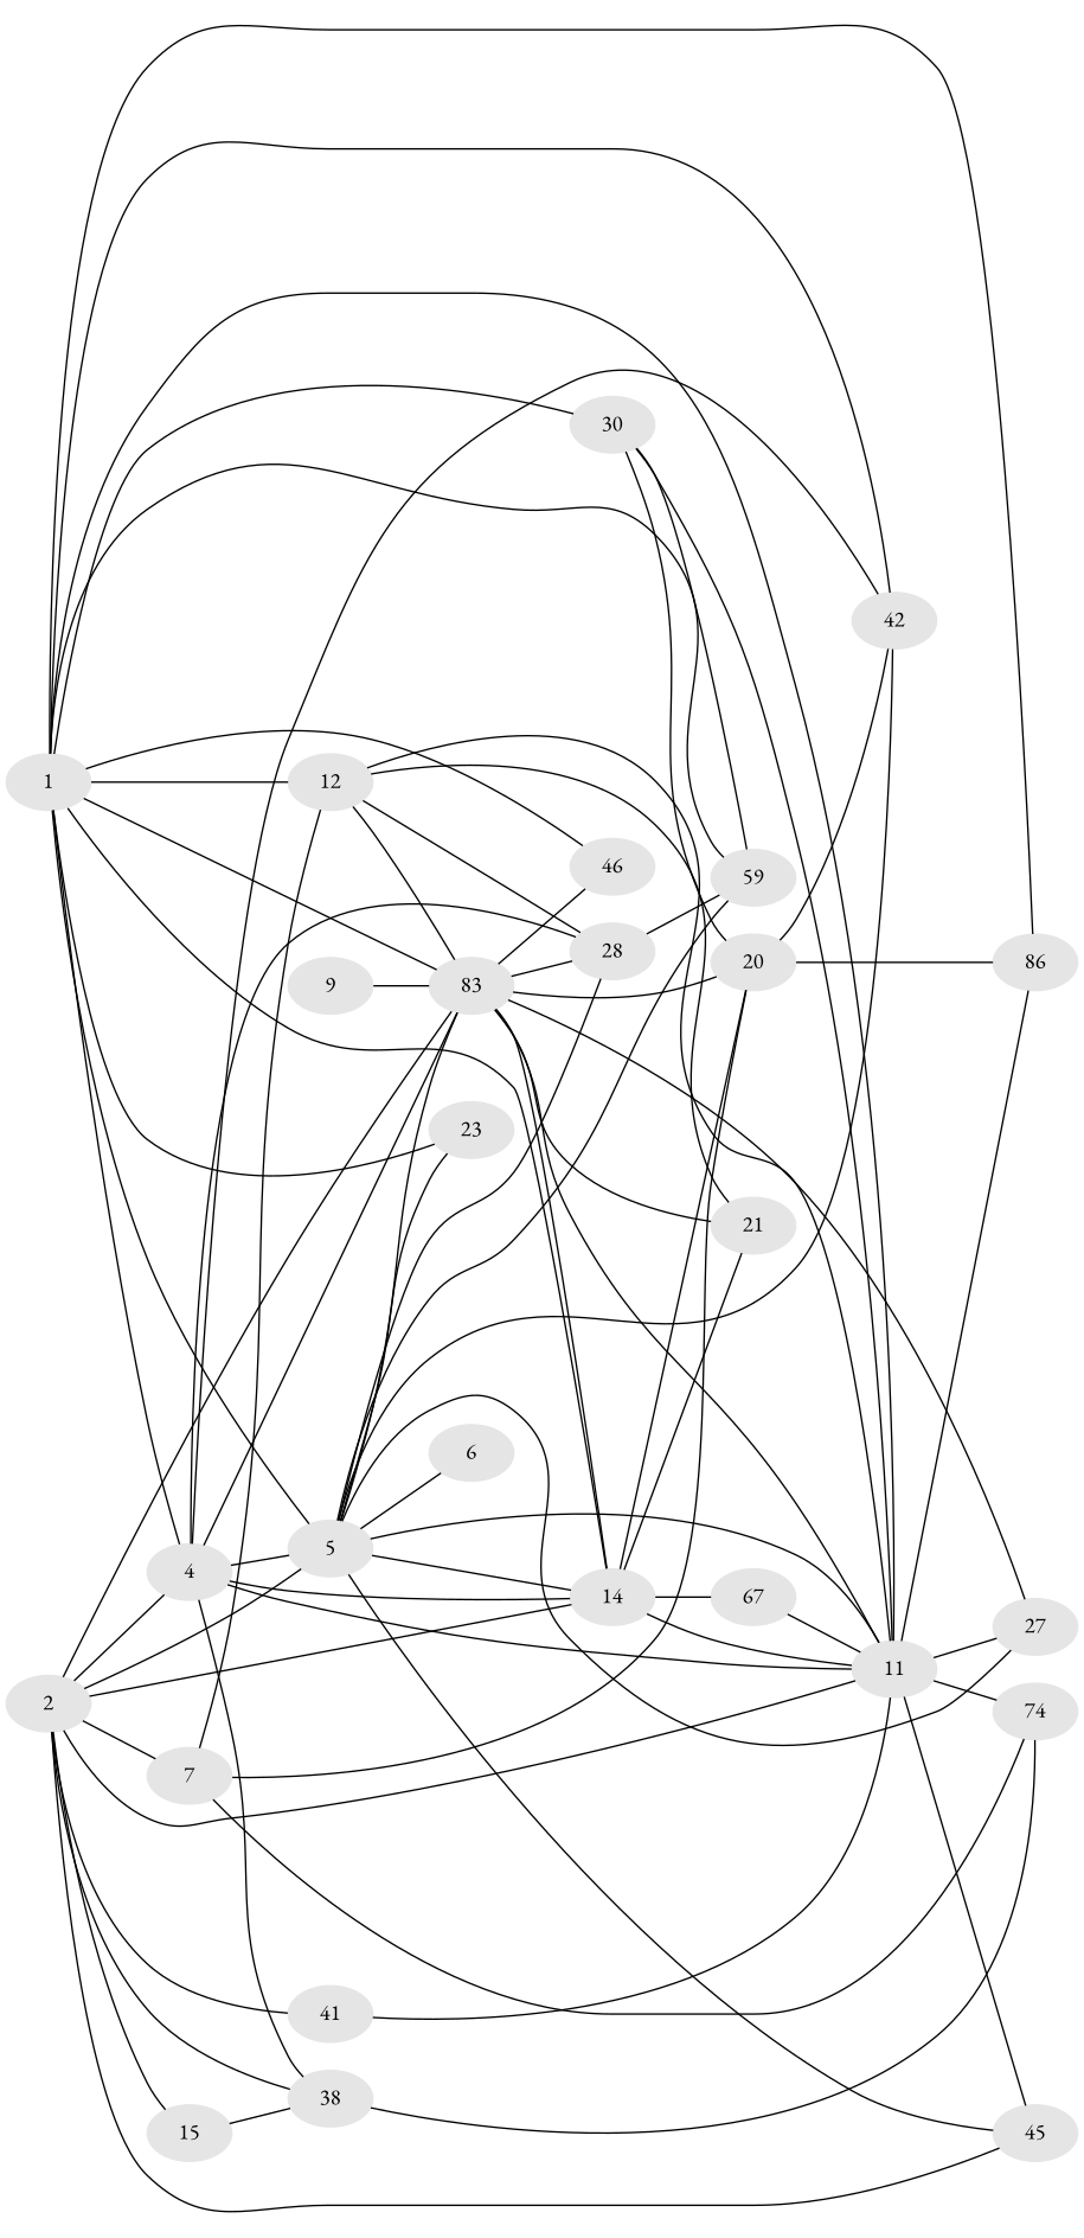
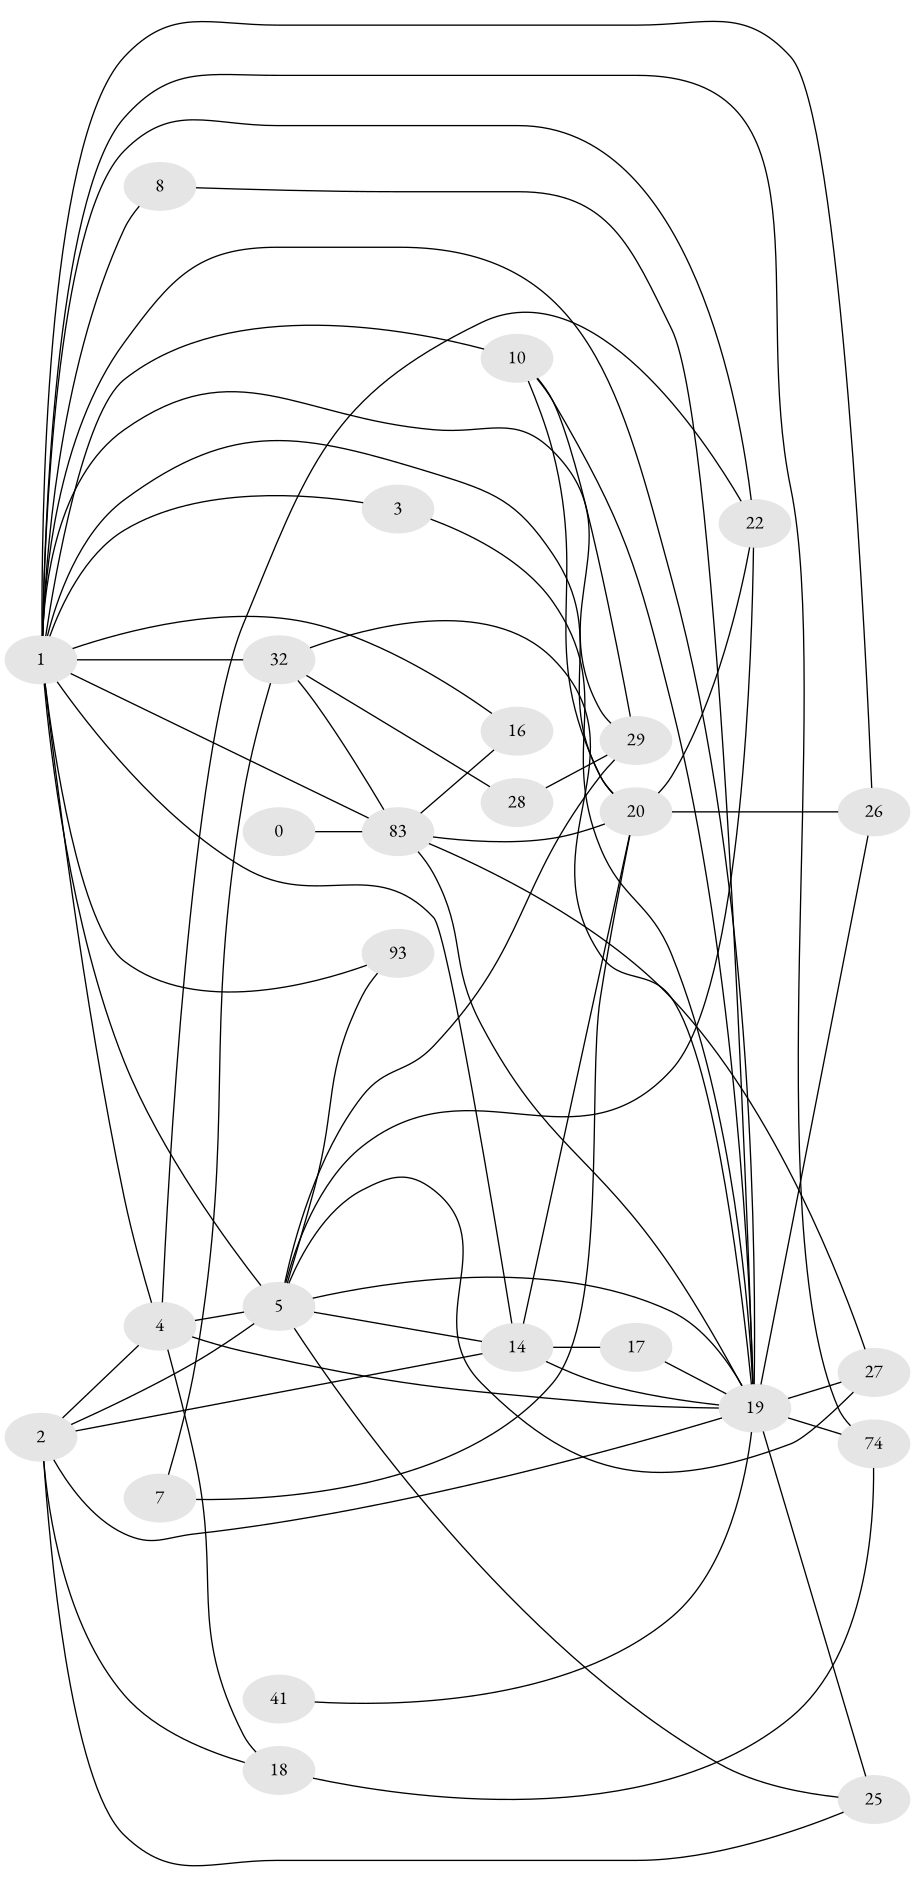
  graph {
    fontname="EB Garamond"
    rankdir=LR
    node [color=gray90 fontname="EB Garamond" style=filled]
    edge [fontname="EB Garamond" weight=1.0]
    1
+   3
    4
    5
-   10 [label=30]
-   12
+   8
+   10
+   12 [label=32]
    n8 [label=83]
    14
-   16 [label=46]
-   19 [label=11]
+   16
+   19
    20
-   22 [label=42]
-   23
+   22
+   23 [label=93]
    n15 [label=74]
-   26 [label=86]
-   29 [label=59]
+   26
+   29
    2
    7
    n20 [label=41]
-   15
-   18 [label=38]
-   25 [label=45]
+   18
+   25
    28
-   6
    27
-   21
-   17 [label=67]
-   9
+   17
+   9 [label=0]
+   1 -- 3
    1 -- 4 [weight=3.0]
    1 -- 5
+   1 -- 8
    1 -- 10 [weight=2.0]
    1 -- 12
    1 -- n8 [weight=2.0]
    1 -- 14 [weight=4.0]
    1 -- 16
    1 -- 19
+   1 -- 20
    1 -- 22
    1 -- 23
-   7 -- n15
+   1 -- n15
    1 -- 26
    1 -- 29
+   3 -- 19
    4 -- 5 [weight=3.0]
-   4 -- n8 [weight=3.0]
-   4 -- 14 [weight=4.0]
    4 -- 19 [weight=3.0]
    4 -- 22
    4 -- 18 [weight=3.0]
-   4 -- 28
-   5 -- n8
    5 -- 14 [weight=3.0]
    5 -- 19
    5 -- 22
    5 -- 23
    5 -- 29
    5 -- 25
-   5 -- 28
-   5 -- 6
    5 -- 27
+   8 -- 19
    10 -- 19
    10 -- 20
    10 -- 29
    12 -- n8
    12 -- 19
    12 -- 28 [weight=2.0]
-   12 -- 21
-   n8 -- 14 [weight=2.0]
    n8 -- 16
    n8 -- 19
    n8 -- 20
-   n8 -- 28
    n8 -- 27
-   n8 -- 21
    14 -- 19 [weight=3.0]
    14 -- 20 [weight=2.0]
-   14 -- 21
    14 -- 17
    19 -- n15 [weight=2.0]
    19 -- 26
    19 -- 25
    19 -- 27
    20 -- 22
    20 -- 26
    2 -- 4 [weight=5.0]
    2 -- 5 [weight=2.0]
-   2 -- n8 [weight=2.0]
    2 -- 14 [weight=4.0]
    2 -- 19 [weight=2.0]
-   2 -- 7 [weight=2.0]
-   2 -- n20
-   2 -- 15 [weight=2.0]
    2 -- 18
    2 -- 25
    7 -- 12 [weight=2.0]
    7 -- 20
    n20 -- 19
-   15 -- 18
    18 -- n15
    28 -- 29 [weight=2.0]
    17 -- 19
    9 -- n8 [weight=2.0]
  }
